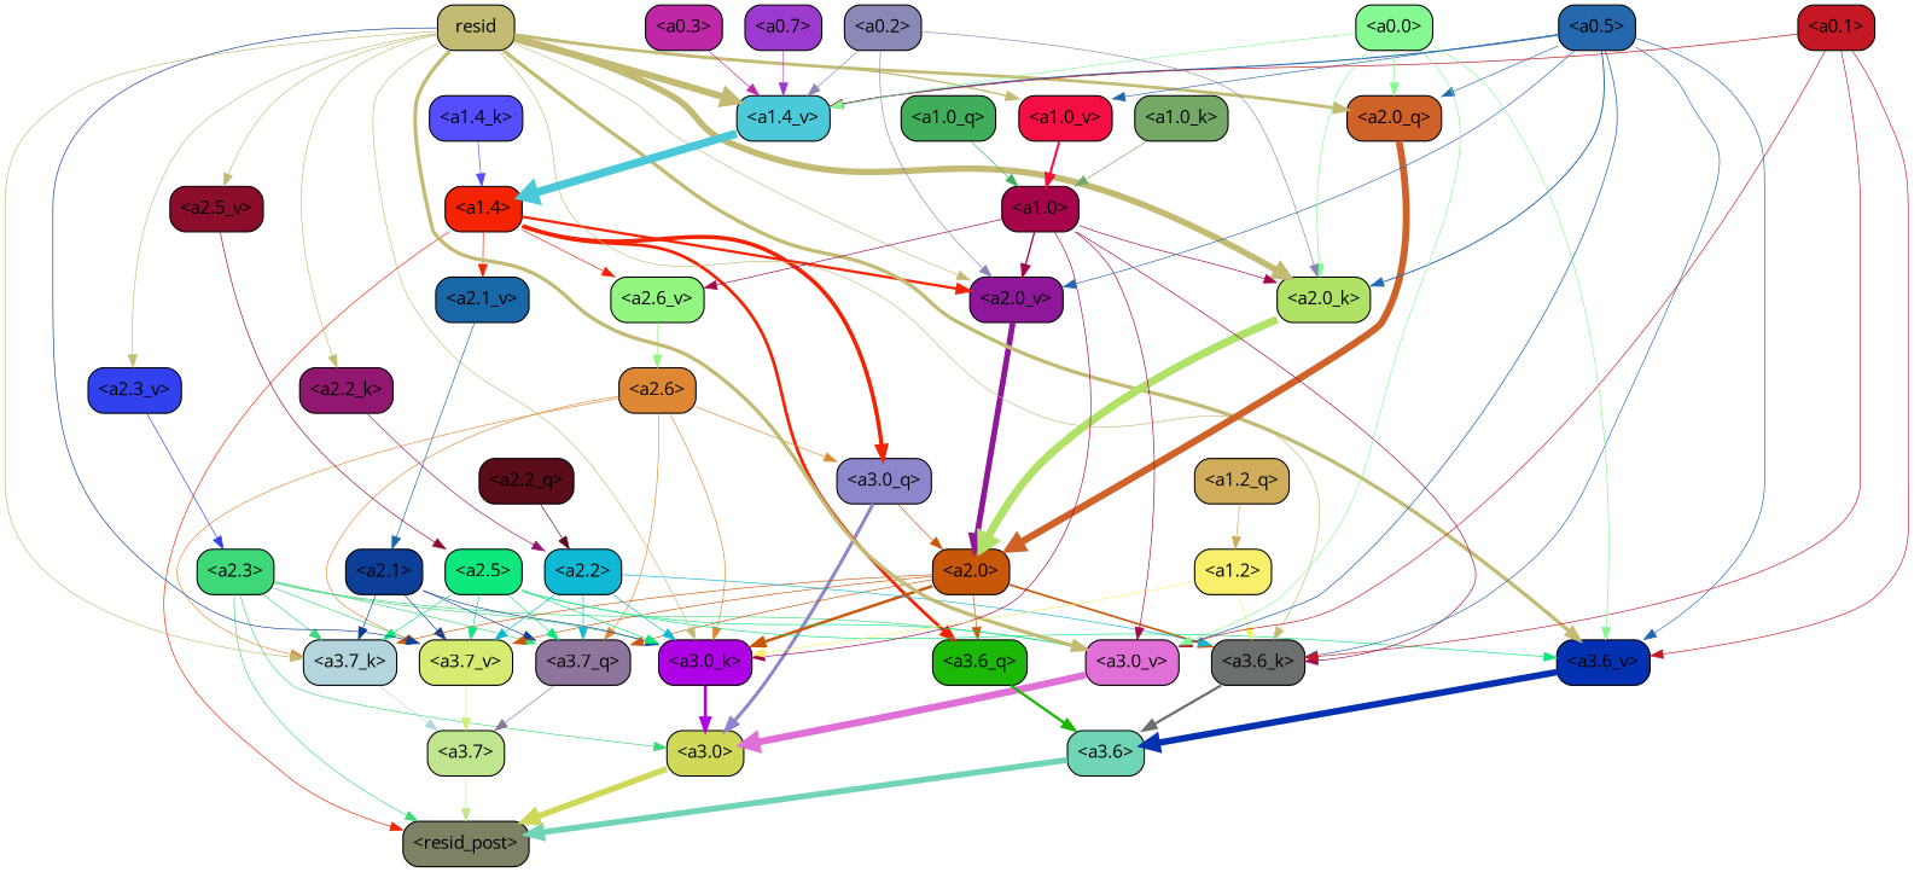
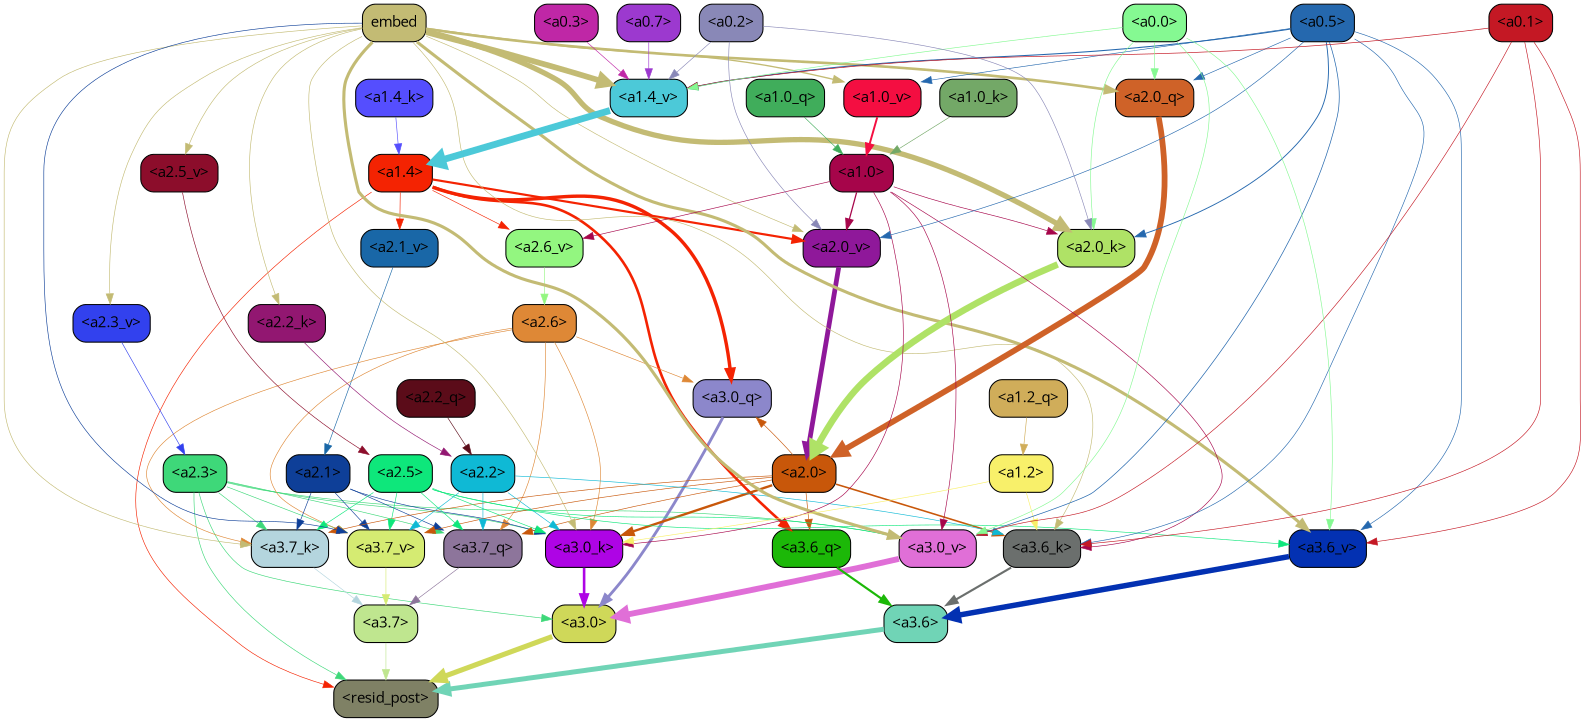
  strict digraph {
    fontname="Open Sans"
    splines=true
    node [color=black fontname="Open Sans" shape=box style="filled, rounded"]
    edge [color="#c3bb74" fontname="Open Sans" penwidth=0.6]
    "<a3.7>" [fillcolor="#bfe68f"]
    "<resid_post>" [fillcolor="#7f8165"]
    "<a3.6>" [fillcolor="#70d4b6"]
    "<a3.0>" [fillcolor="#cfd859"]
    "<a2.3>" [fillcolor="#3ed879"]
    "<a3.7_q>" [fillcolor="#8d759b"]
    "<a3.7_k>" [fillcolor="#b4d5de"]
    "<a3.0_k>" [fillcolor="#ae04e5"]
    "<a3.7_v>" [fillcolor="#d5eb72"]
    "<a3.0_v>" [fillcolor="#e06fd7"]
    "<a3.0_q>" [fillcolor="#8c87cb"]
    "<a1.4>" [fillcolor="#f42302"]
    "<a3.6_q>" [fillcolor="#1cb808"]
    "<a2.6_v>" [fillcolor="#93f680"]
    "<a2.1_v>" [fillcolor="#1967a7"]
    "<a2.0_v>" [fillcolor="#8f189a"]
    "<a2.6>" [fillcolor="#de8836"]
    "<a2.1>" [fillcolor="#0e3f98"]
    "<a2.0>" [fillcolor="#c8570a"]
    "<a3.6_k>" [fillcolor="#6b6f6d"]
    "<a3.6_v>" [fillcolor="#0331b2"]
    "<a2.5>" [fillcolor="#0ee77b"]
    "<a2.2>" [fillcolor="#0fb9d5"]
-   embed [fillcolor="#c3bb74" label=resid]
+   embed [fillcolor="#c3bb74"]
    "<a2.0_q>" [fillcolor="#cf6228"]
    "<a2.2_k>" [fillcolor="#921771"]
    "<a2.0_k>" [fillcolor="#afe266"]
    "<a2.5_v>" [fillcolor="#8c0d2b"]
    "<a2.3_v>" [fillcolor="#3241ee"]
    "<a1.4_v>" [fillcolor="#4cc9d8"]
    "<a1.0_v>" [fillcolor="#f40e41"]
    "<a1.0>" [fillcolor="#a6054a"]
    "<a1.2>" [fillcolor="#f8f06a"]
    "<a0.5>" [fillcolor="#2568ae"]
    "<a0.1>" [fillcolor="#c41824"]
    "<a0.0>" [fillcolor="#85f992"]
    "<a2.2_q>" [fillcolor="#5b0c19"]
    "<a0.2>" [fillcolor="#8988b7"]
    "<a1.2_q>" [fillcolor="#d0ad5a"]
    "<a1.0_q>" [fillcolor="#40ad5b"]
    "<a1.4_k>" [fillcolor="#554efe"]
    "<a1.0_k>" [fillcolor="#73a867"]
    "<a0.7>" [fillcolor="#9c39cf"]
    "<a0.3>" [fillcolor="#bf27a6"]
    "<a3.7>" -> "<resid_post>" [color="#bfe68f"]
    "<a3.6>" -> "<resid_post>" [color="#70d4b6" penwidth=4.753257989883423]
    "<a3.0>" -> "<resid_post>" [color="#cfd859" penwidth=4.90053927898407]
    "<a2.3>" -> "<resid_post>" [color="#3ed879"]
    "<a2.3>" -> "<a3.0>" [color="#3ed879"]
    "<a2.3>" -> "<a3.7_q>" [color="#3ed879"]
    "<a2.3>" -> "<a3.7_k>" [color="#3ed879"]
    "<a2.3>" -> "<a3.0_k>" [color="#3ed879"]
    "<a2.3>" -> "<a3.7_v>" [color="#3ed879"]
    "<a2.3>" -> "<a3.0_v>" [color="#3ed879"]
    "<a3.7_q>" -> "<a3.7>" [color="#8d759b"]
    "<a3.7_k>" -> "<a3.7>" [color="#b4d5de"]
    "<a3.0_k>" -> "<a3.0>" [color="#ae04e5" penwidth=2.476402521133423]
    "<a3.7_v>" -> "<a3.7>" [color="#d5eb72"]
    "<a3.0_v>" -> "<a3.0>" [color="#e06fd7" penwidth=5.652270674705505]
    "<a3.0_q>" -> "<a3.0>" [color="#8c87cb" penwidth=2.7421876192092896]
    "<a1.4>" -> "<resid_post>" [color="#f42302"]
    "<a1.4>" -> "<a3.0_q>" [color="#f42302" penwidth=3.2760138511657715]
    "<a1.4>" -> "<a3.6_q>" [color="#f42302" penwidth=2.5149343013763428]
    "<a1.4>" -> "<a2.6_v>" [color="#f42302"]
    "<a1.4>" -> "<a2.1_v>" [color="#f42302"]
    "<a1.4>" -> "<a2.0_v>" [color="#f42302" penwidth=2.0870713144540787]
    "<a3.6_q>" -> "<a3.6>" [color="#1cb808" penwidth=2.091020345687866]
    "<a2.6_v>" -> "<a2.6>" [color="#93f680"]
    "<a2.1_v>" -> "<a2.1>" [color="#1967a7"]
    "<a2.0_v>" -> "<a2.0>" [color="#8f189a" penwidth=4.611755967140198]
    "<a2.6>" -> "<a3.7_q>" [color="#de8836"]
    "<a2.6>" -> "<a3.7_k>" [color="#de8836"]
    "<a2.6>" -> "<a3.0_k>" [color="#de8836"]
    "<a2.6>" -> "<a3.7_v>" [color="#de8836"]
    "<a2.6>" -> "<a3.0_q>" [color="#de8836"]
    "<a2.1>" -> "<a3.7_q>" [color="#0e3f98"]
    "<a2.1>" -> "<a3.7_k>" [color="#0e3f98"]
    "<a2.1>" -> "<a3.0_k>" [color="#0e3f98"]
    "<a2.1>" -> "<a3.7_v>" [color="#0e3f98"]
    "<a2.0>" -> "<a3.7_q>" [color="#c8570a"]
    "<a2.0>" -> "<a3.7_k>" [color="#c8570a"]
    "<a2.0>" -> "<a3.0_k>" [color="#c8570a" penwidth=2.2635570764541626]
    "<a2.0>" -> "<a3.7_v>" [color="#c8570a"]
-   "<a3.0_q>" -> "<a2.0>" [color="#c8570a"]
+   "<a2.0>" -> "<a3.0_q>" [color="#c8570a"]
    "<a2.0>" -> "<a3.6_q>" [color="#c8570a"]
    "<a2.0>" -> "<a3.6_k>" [color="#c8570a" penwidth=1.5290023684501648]
    "<a3.6_k>" -> "<a3.6>" [color="#6b6f6d" penwidth=2.048597991466522]
    "<a3.6_v>" -> "<a3.6>" [color="#0331b2" penwidth=5.2550448179244995]
    "<a2.5>" -> "<a3.7_q>" [color="#0ee77b"]
    "<a2.5>" -> "<a3.7_k>" [color="#0ee77b"]
    "<a2.5>" -> "<a3.0_k>" [color="#0ee77b"]
    "<a2.5>" -> "<a3.7_v>" [color="#0ee77b"]
    "<a2.5>" -> "<a3.0_v>" [color="#0ee77b"]
    "<a2.5>" -> "<a3.6_v>" [color="#0ee77b"]
    "<a2.2>" -> "<a3.7_q>" [color="#0fb9d5"]
    "<a2.2>" -> "<a3.0_k>" [color="#0fb9d5"]
    "<a2.2>" -> "<a3.7_v>" [color="#0fb9d5"]
    "<a2.2>" -> "<a3.6_k>" [color="#0fb9d5"]
    embed -> "<a3.7_k>"
    embed -> "<a3.0_k>"
    embed -> "<a3.7_v>" [color="#0e3f98"]
    embed -> "<a3.0_v>" [penwidth=2.972973108291626]
    embed -> "<a2.0_v>"
    embed -> "<a3.6_k>"
    embed -> "<a3.6_v>" [penwidth=2.9556376338005066]
    embed -> "<a2.0_q>" [penwidth=2.522909115999937]
    embed -> "<a2.2_k>"
    embed -> "<a2.0_k>" [penwidth=5.094568967819214]
    embed -> "<a2.5_v>"
    embed -> "<a2.3_v>"
    embed -> "<a1.4_v>" [penwidth=5.504090070724487]
    embed -> "<a1.0_v>" [penwidth=1.2935692071914673]
    "<a2.0_q>" -> "<a2.0>" [color="#cf6228" penwidth=5.557696580886841]
    "<a2.2_k>" -> "<a2.2>" [color="#921771"]
    "<a2.0_k>" -> "<a2.0>" [color="#afe266" penwidth=6.320472955703735]
    "<a2.5_v>" -> "<a2.5>" [color="#8c0d2b"]
    "<a2.3_v>" -> "<a2.3>" [color="#3241ee"]
    "<a1.4_v>" -> "<a1.4>" [color="#4cc9d8" penwidth=6.5241758823394775]
    "<a1.0_v>" -> "<a1.0>" [color="#f40e41" penwidth=1.8809151649475098]
    "<a1.0>" -> "<a3.0_k>" [color="#a6054a"]
    "<a1.0>" -> "<a3.0_v>" [color="#a6054a"]
    "<a1.0>" -> "<a2.6_v>" [color="#a6054a"]
    "<a1.0>" -> "<a2.0_v>" [color="#a6054a" penwidth=1.2152502536773682]
    "<a1.0>" -> "<a3.6_k>" [color="#a6054a"]
    "<a1.0>" -> "<a2.0_k>" [color="#a6054a"]
    "<a1.2>" -> "<a3.0_k>" [color="#f8f06a"]
    "<a1.2>" -> "<a3.6_k>" [color="#f8f06a"]
    "<a0.5>" -> "<a3.0_v>" [color="#2568ae" penwidth=0.6790935099124908]
    "<a0.5>" -> "<a2.0_v>" [color="#2568ae"]
    "<a0.5>" -> "<a3.6_k>" [color="#2568ae"]
    "<a0.5>" -> "<a3.6_v>" [color="#2568ae"]
    "<a0.5>" -> "<a2.0_q>" [color="#2568ae"]
    "<a0.5>" -> "<a2.0_k>" [color="#2568ae" penwidth=0.8835153579711914]
    "<a0.5>" -> "<a1.4_v>" [color="#2568ae" penwidth=1.022335171699524]
    "<a0.5>" -> "<a1.0_v>" [color="#2568ae"]
    "<a0.1>" -> "<a3.0_v>" [color="#c41824"]
    "<a0.1>" -> "<a3.6_k>" [color="#c41824"]
    "<a0.1>" -> "<a3.6_v>" [color="#c41824"]
    "<a0.1>" -> "<a1.4_v>" [color="#c41824" penwidth=0.6438122987747192]
    "<a0.0>" -> "<a3.0_v>" [color="#85f992"]
    "<a0.0>" -> "<a3.6_v>" [color="#85f992"]
    "<a0.0>" -> "<a2.0_q>" [color="#85f992"]
    "<a0.0>" -> "<a2.0_k>" [color="#85f992"]
    "<a0.0>" -> "<a1.4_v>" [color="#85f992"]
    "<a2.2_q>" -> "<a2.2>" [color="#5b0c19"]
    "<a0.2>" -> "<a2.0_v>" [color="#8988b7"]
    "<a0.2>" -> "<a2.0_k>" [color="#8988b7"]
    "<a0.2>" -> "<a1.4_v>" [color="#8988b7"]
    "<a1.2_q>" -> "<a1.2>" [color="#d0ad5a" penwidth=0.6145738363265991]
    "<a1.0_q>" -> "<a1.0>" [color="#40ad5b"]
    "<a1.4_k>" -> "<a1.4>" [color="#554efe"]
    "<a1.0_k>" -> "<a1.0>" [color="#73a867"]
    "<a0.7>" -> "<a1.4_v>" [color="#9c39cf"]
    "<a0.3>" -> "<a1.4_v>" [color="#bf27a6"]
  }
